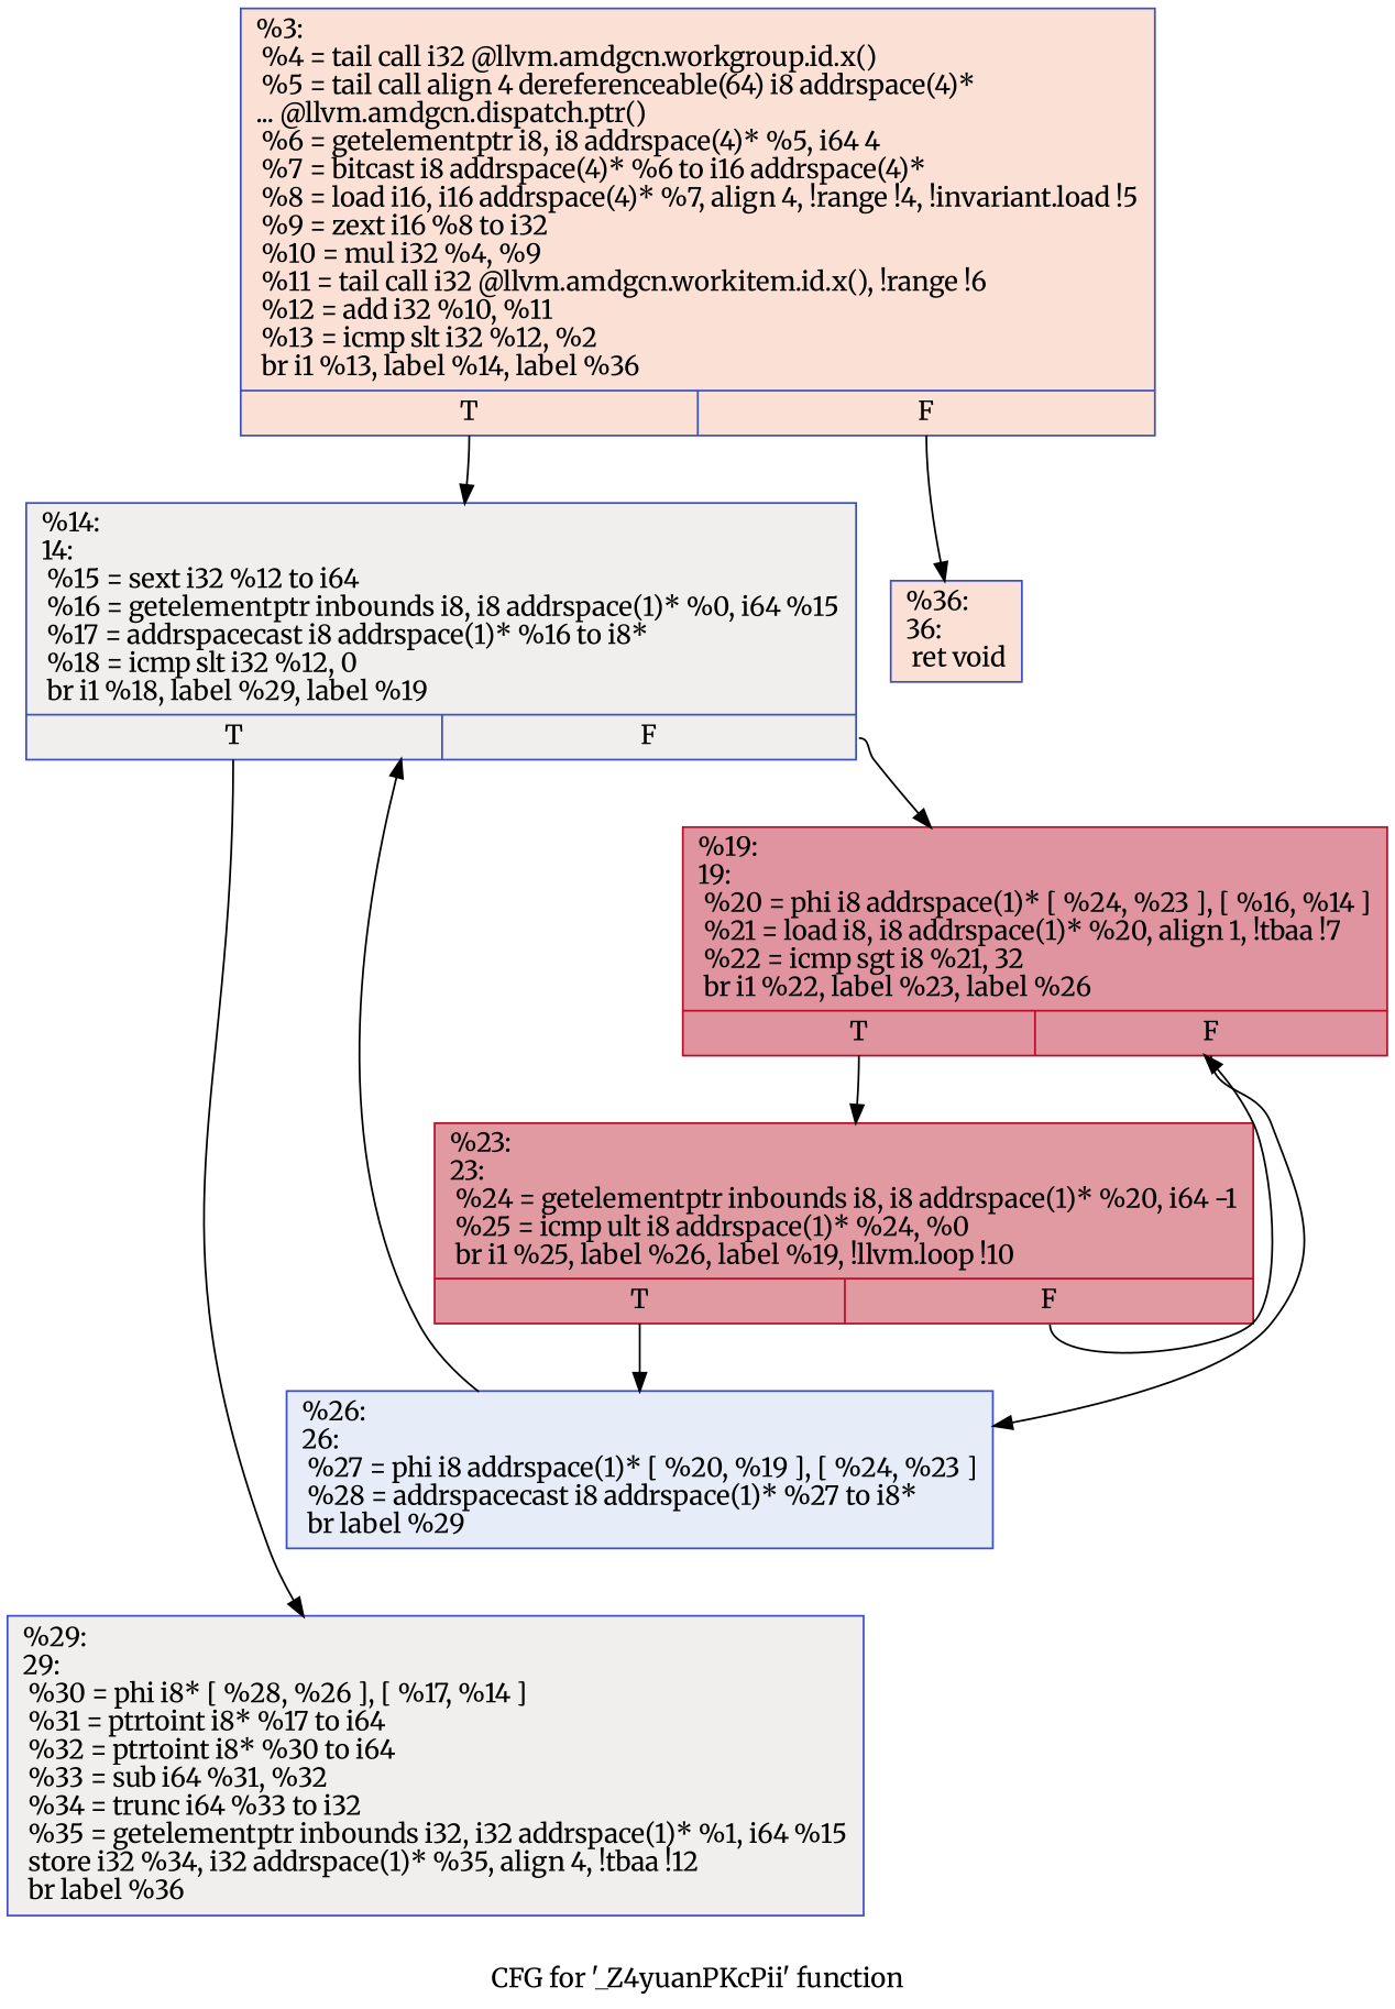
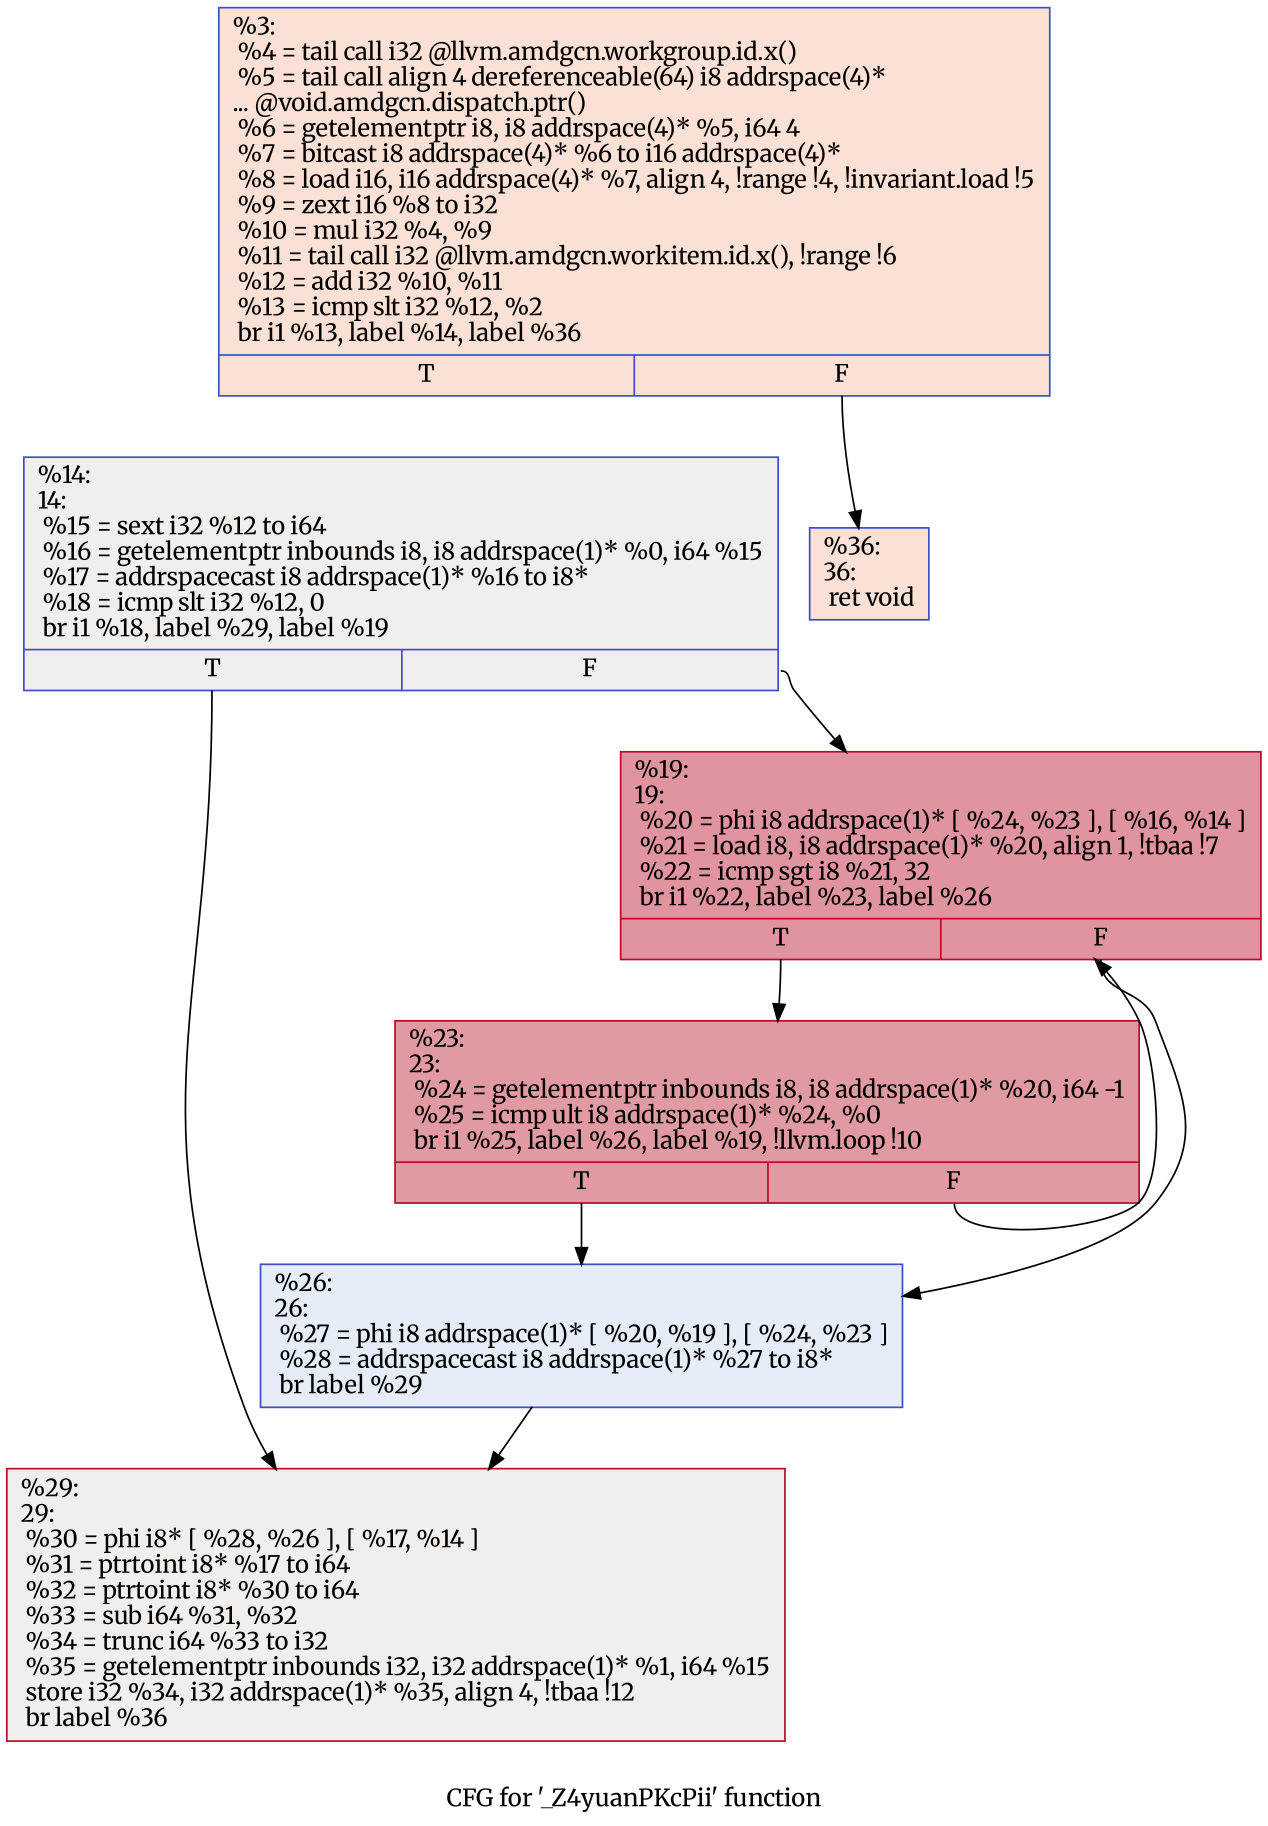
  digraph {
    fontname=Merriweather
    label="CFG for '_Z4yuanPKcPii' function"
    node [color="#3d50c3ff" fillcolor="#f7bca170" fontname=Merriweather shape=record style=filled]
    edge [fontname=Merriweather tailport=s0]
-   n1 [label="{%3:\l  %4 = tail call i32 @llvm.amdgcn.workgroup.id.x()\l  %5 = tail call align 4 dereferenceable(64) i8 addrspace(4)*\l... @llvm.amdgcn.dispatch.ptr()\l  %6 = getelementptr i8, i8 addrspace(4)* %5, i64 4\l  %7 = bitcast i8 addrspace(4)* %6 to i16 addrspace(4)*\l  %8 = load i16, i16 addrspace(4)* %7, align 4, !range !4, !invariant.load !5\l  %9 = zext i16 %8 to i32\l  %10 = mul i32 %4, %9\l  %11 = tail call i32 @llvm.amdgcn.workitem.id.x(), !range !6\l  %12 = add i32 %10, %11\l  %13 = icmp slt i32 %12, %2\l  br i1 %13, label %14, label %36\l|{<s0>T|<s1>F}}"]
+   n1 [label="{%3:\l  %4 = tail call i32 @llvm.amdgcn.workgroup.id.x()\l  %5 = tail call align 4 dereferenceable(64) i8 addrspace(4)*\l... @void.amdgcn.dispatch.ptr()\l  %6 = getelementptr i8, i8 addrspace(4)* %5, i64 4\l  %7 = bitcast i8 addrspace(4)* %6 to i16 addrspace(4)*\l  %8 = load i16, i16 addrspace(4)* %7, align 4, !range !4, !invariant.load !5\l  %9 = zext i16 %8 to i32\l  %10 = mul i32 %4, %9\l  %11 = tail call i32 @llvm.amdgcn.workitem.id.x(), !range !6\l  %12 = add i32 %10, %11\l  %13 = icmp slt i32 %12, %2\l  br i1 %13, label %14, label %36\l|{<s0>T|<s1>F}}"]
    n2 [fillcolor="#e0dbd870" label="{%14:\l14:                                               \l  %15 = sext i32 %12 to i64\l  %16 = getelementptr inbounds i8, i8 addrspace(1)* %0, i64 %15\l  %17 = addrspacecast i8 addrspace(1)* %16 to i8*\l  %18 = icmp slt i32 %12, 0\l  br i1 %18, label %29, label %19\l|{<s0>T|<s1>F}}"]
    n3 [label="{%36:\l36:                                               \l  ret void\l}"]
-   n4 [fillcolor="#e0dbd870" label="{%29:\l29:                                               \l  %30 = phi i8* [ %28, %26 ], [ %17, %14 ]\l  %31 = ptrtoint i8* %17 to i64\l  %32 = ptrtoint i8* %30 to i64\l  %33 = sub i64 %31, %32\l  %34 = trunc i64 %33 to i32\l  %35 = getelementptr inbounds i32, i32 addrspace(1)* %1, i64 %15\l  store i32 %34, i32 addrspace(1)* %35, align 4, !tbaa !12\l  br label %36\l}"]
+   n4 [color="#b70d28ff" fillcolor="#e0dbd870" label="{%29:\l29:                                               \l  %30 = phi i8* [ %28, %26 ], [ %17, %14 ]\l  %31 = ptrtoint i8* %17 to i64\l  %32 = ptrtoint i8* %30 to i64\l  %33 = sub i64 %31, %32\l  %34 = trunc i64 %33 to i32\l  %35 = getelementptr inbounds i32, i32 addrspace(1)* %1, i64 %15\l  store i32 %34, i32 addrspace(1)* %35, align 4, !tbaa !12\l  br label %36\l}"]
    n5 [color="#b70d28ff" fillcolor="#b70d2870" label="{%19:\l19:                                               \l  %20 = phi i8 addrspace(1)* [ %24, %23 ], [ %16, %14 ]\l  %21 = load i8, i8 addrspace(1)* %20, align 1, !tbaa !7\l  %22 = icmp sgt i8 %21, 32\l  br i1 %22, label %23, label %26\l|{<s0>T|<s1>F}}"]
    n6 [color="#b70d28ff" fillcolor="#bb1b2c70" label="{%23:\l23:                                               \l  %24 = getelementptr inbounds i8, i8 addrspace(1)* %20, i64 -1\l  %25 = icmp ult i8 addrspace(1)* %24, %0\l  br i1 %25, label %26, label %19, !llvm.loop !10\l|{<s0>T|<s1>F}}"]
    n7 [fillcolor="#c7d7f070" label="{%26:\l26:                                               \l  %27 = phi i8 addrspace(1)* [ %20, %19 ], [ %24, %23 ]\l  %28 = addrspacecast i8 addrspace(1)* %27 to i8*\l  br label %29\l}"]
-   n1 -> n2
    n1 -> n3 [tailport=s1]
    n2 -> n4
    n2 -> n5 [tailport=s1]
    n5 -> n6
    n5 -> n7 [tailport=s1]
    n6 -> n5 [tailport=s1]
    n6 -> n7
-   n7 -> n2
+   n7 -> n4
  }
